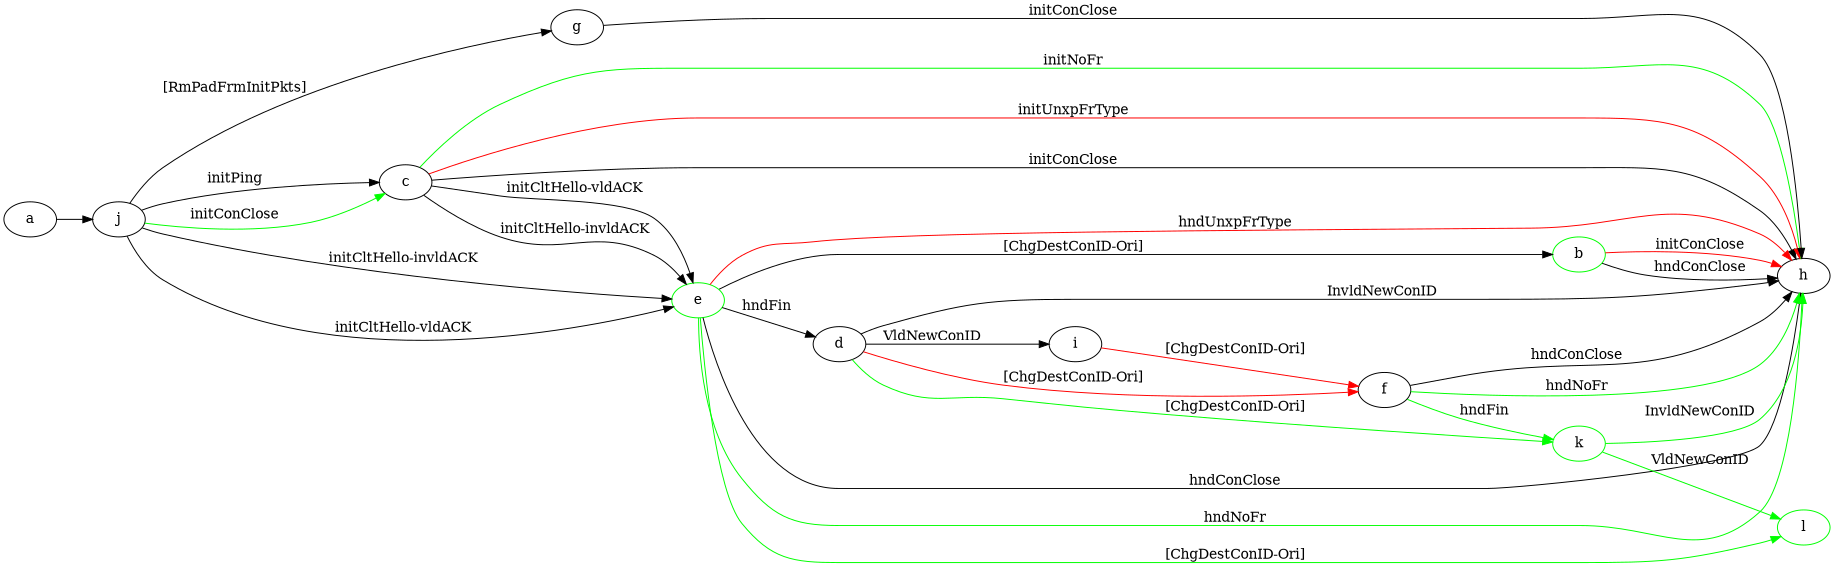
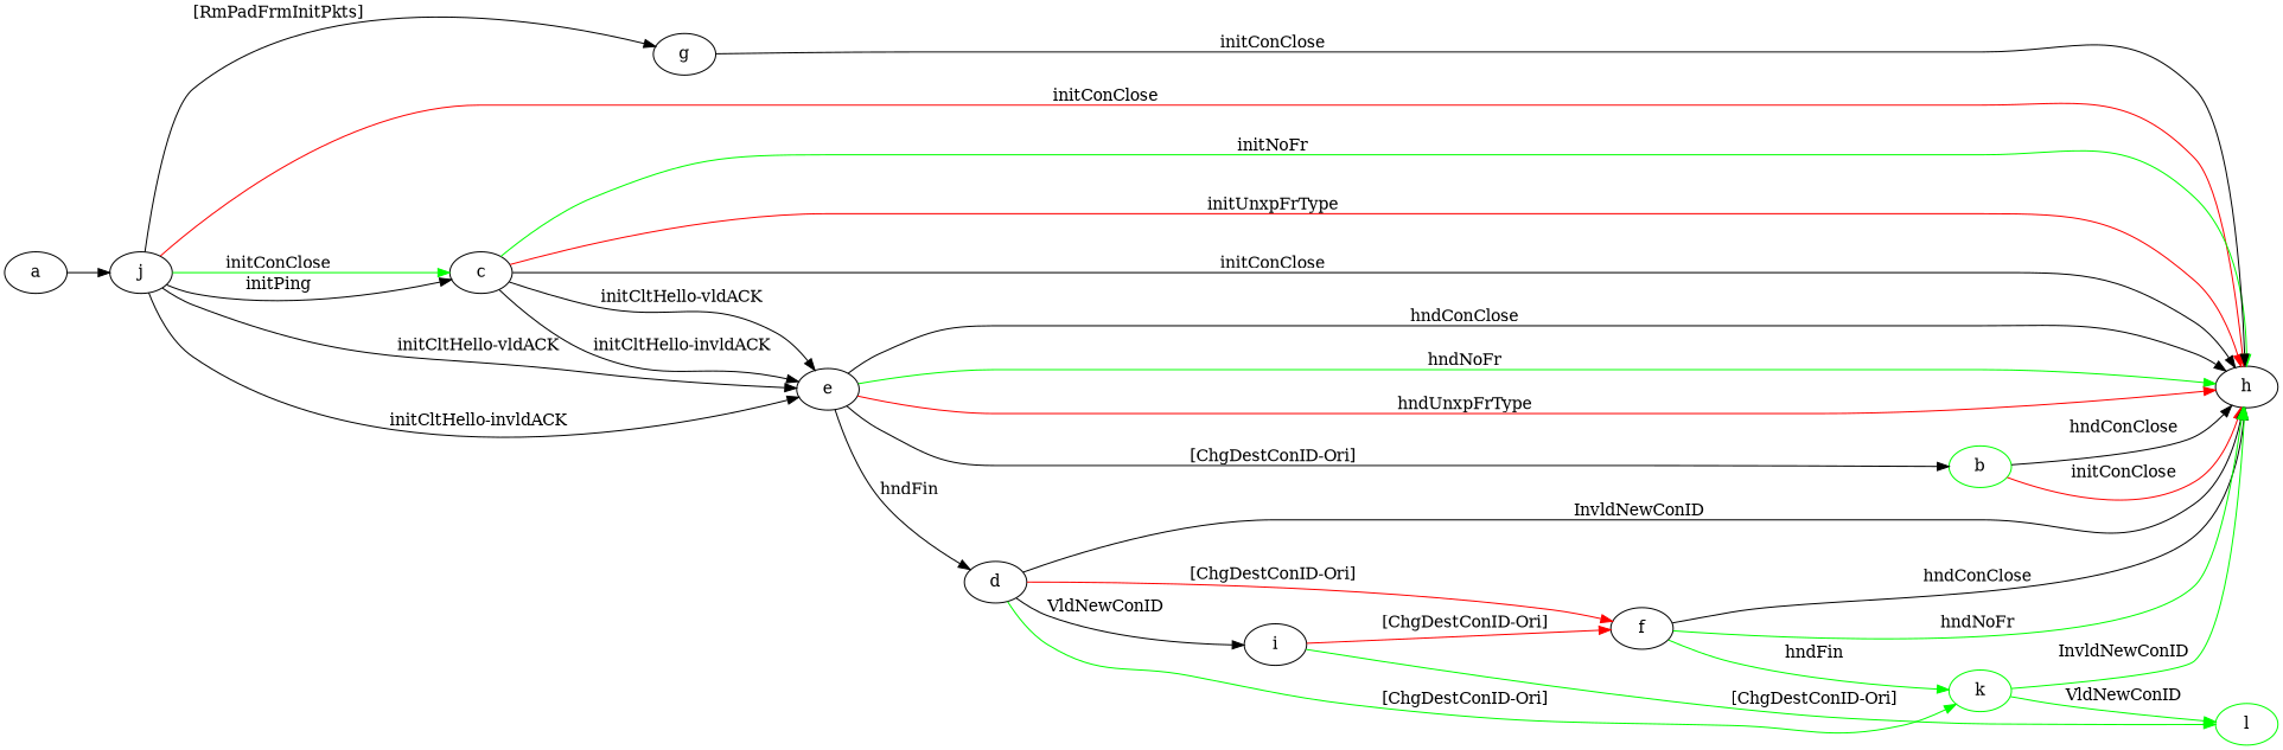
  digraph {
    rankdir=LR
    a
    j
    h
    c
-   e [color=green]
+   e
    g
    b [color=green]
    d
    f
    i
    k [color=green]
    l [color=green]
    a -> j
+   j -> h [color=red label="initConClose "]
    j -> c [label="initPing "]
    j -> c [color=green label="initConClose "]
    j -> e [label="initCltHello-vldACK "]
    j -> e [label="initCltHello-invldACK "]
    j -> g [label="[RmPadFrmInitPkts] "]
    c -> h [label="initConClose "]
    c -> h [color=green label="initNoFr "]
    c -> h [color=red label="initUnxpFrType "]
    c -> e [label="initCltHello-vldACK "]
    c -> e [label="initCltHello-invldACK "]
    e -> h [label="hndConClose "]
    e -> h [color=green label="hndNoFr "]
    e -> h [color=red label="hndUnxpFrType "]
    e -> b [label="[ChgDestConID-Ori] "]
    e -> d [label="hndFin "]
    g -> h [label="initConClose "]
    b -> h [label="hndConClose "]
    b -> h [color=red label="initConClose "]
    d -> h [label="InvldNewConID "]
    d -> f [color=red label="[ChgDestConID-Ori] "]
    d -> i [label="VldNewConID "]
    d -> k [color=green label="[ChgDestConID-Ori] "]
    f -> h [label="hndConClose "]
    f -> h [color=green label="hndNoFr "]
    f -> k [color=green label="hndFin "]
    i -> f [color=red label="[ChgDestConID-Ori] "]
-   e -> l [color=green label="[ChgDestConID-Ori] "]
+   i -> l [color=green label="[ChgDestConID-Ori] "]
    k -> h [color=green label="InvldNewConID "]
    k -> l [color=green label="VldNewConID "]
  }
